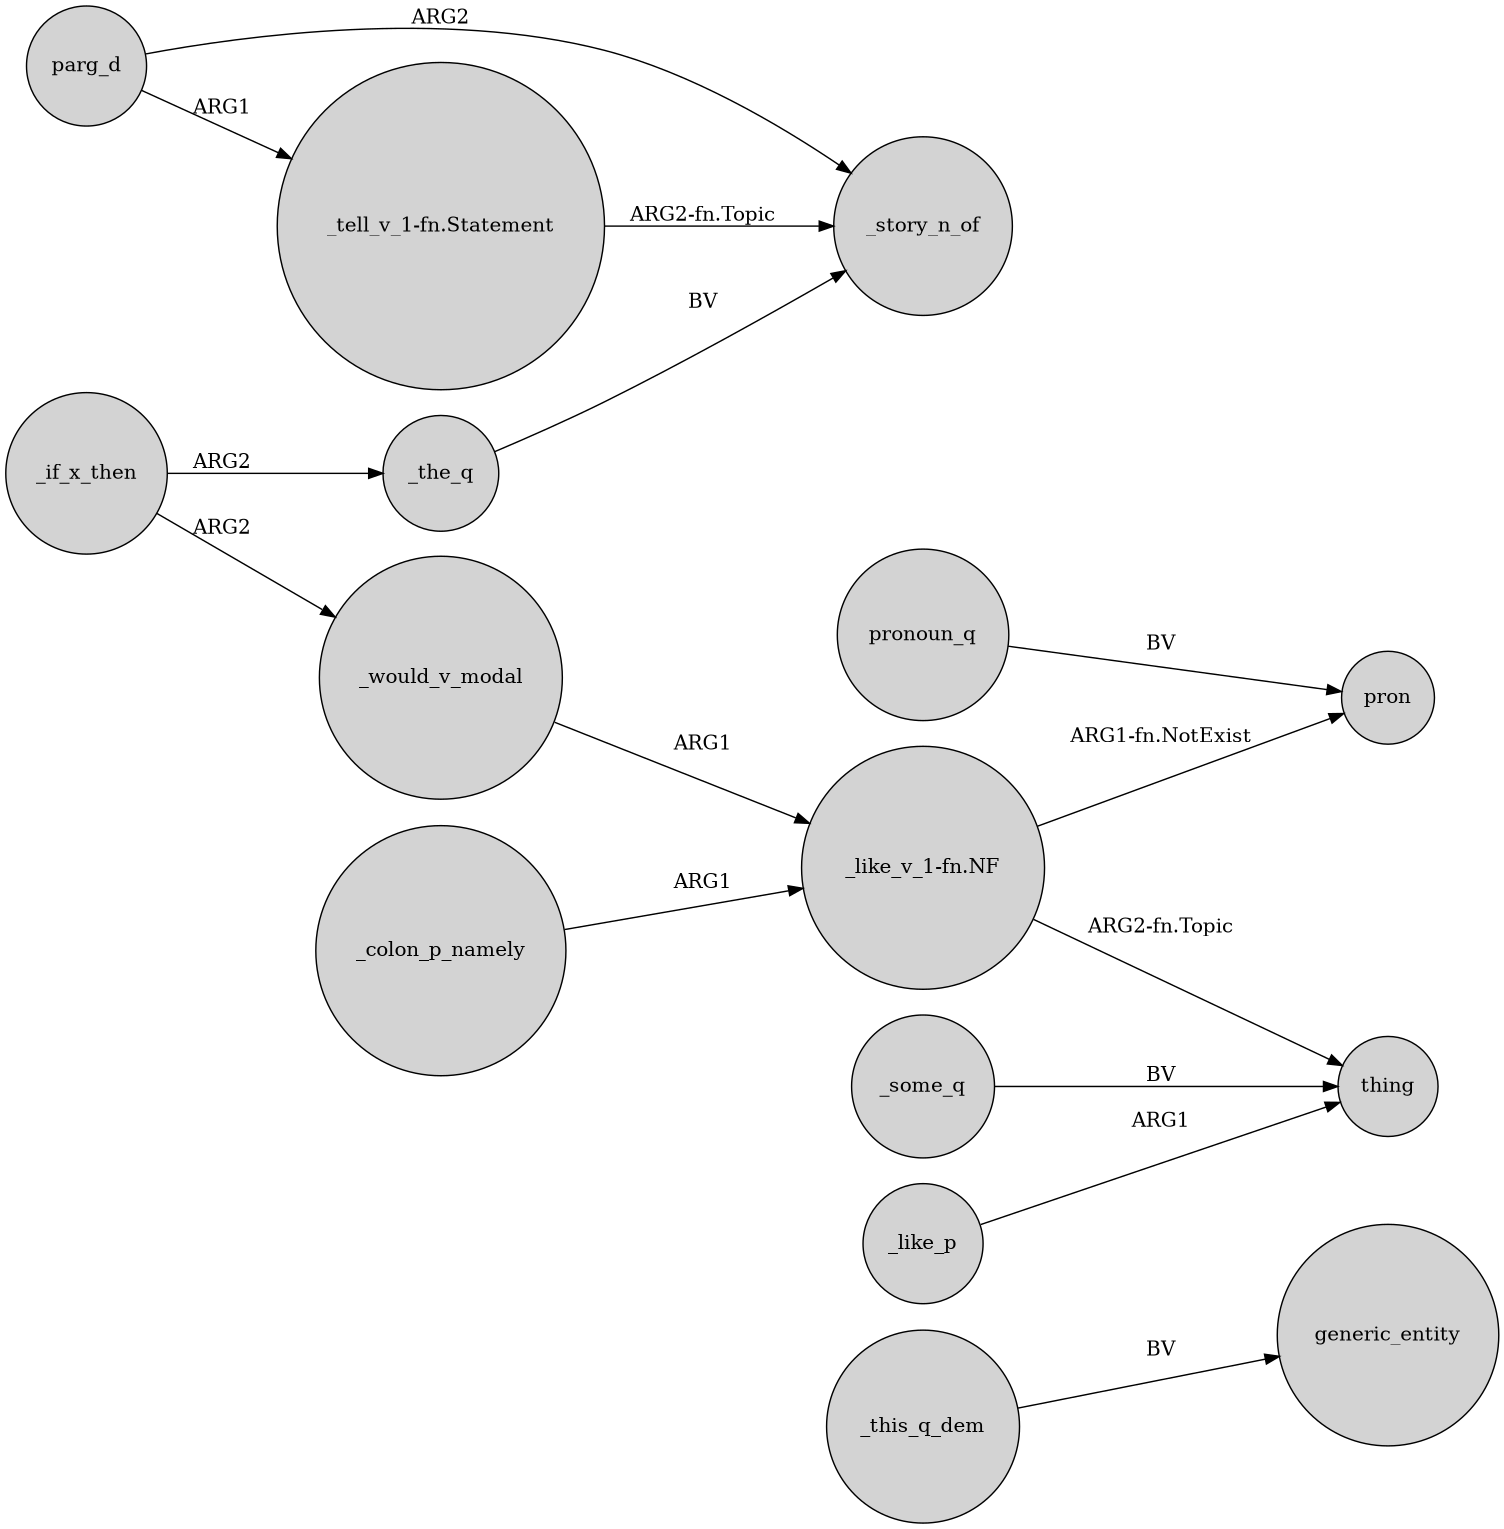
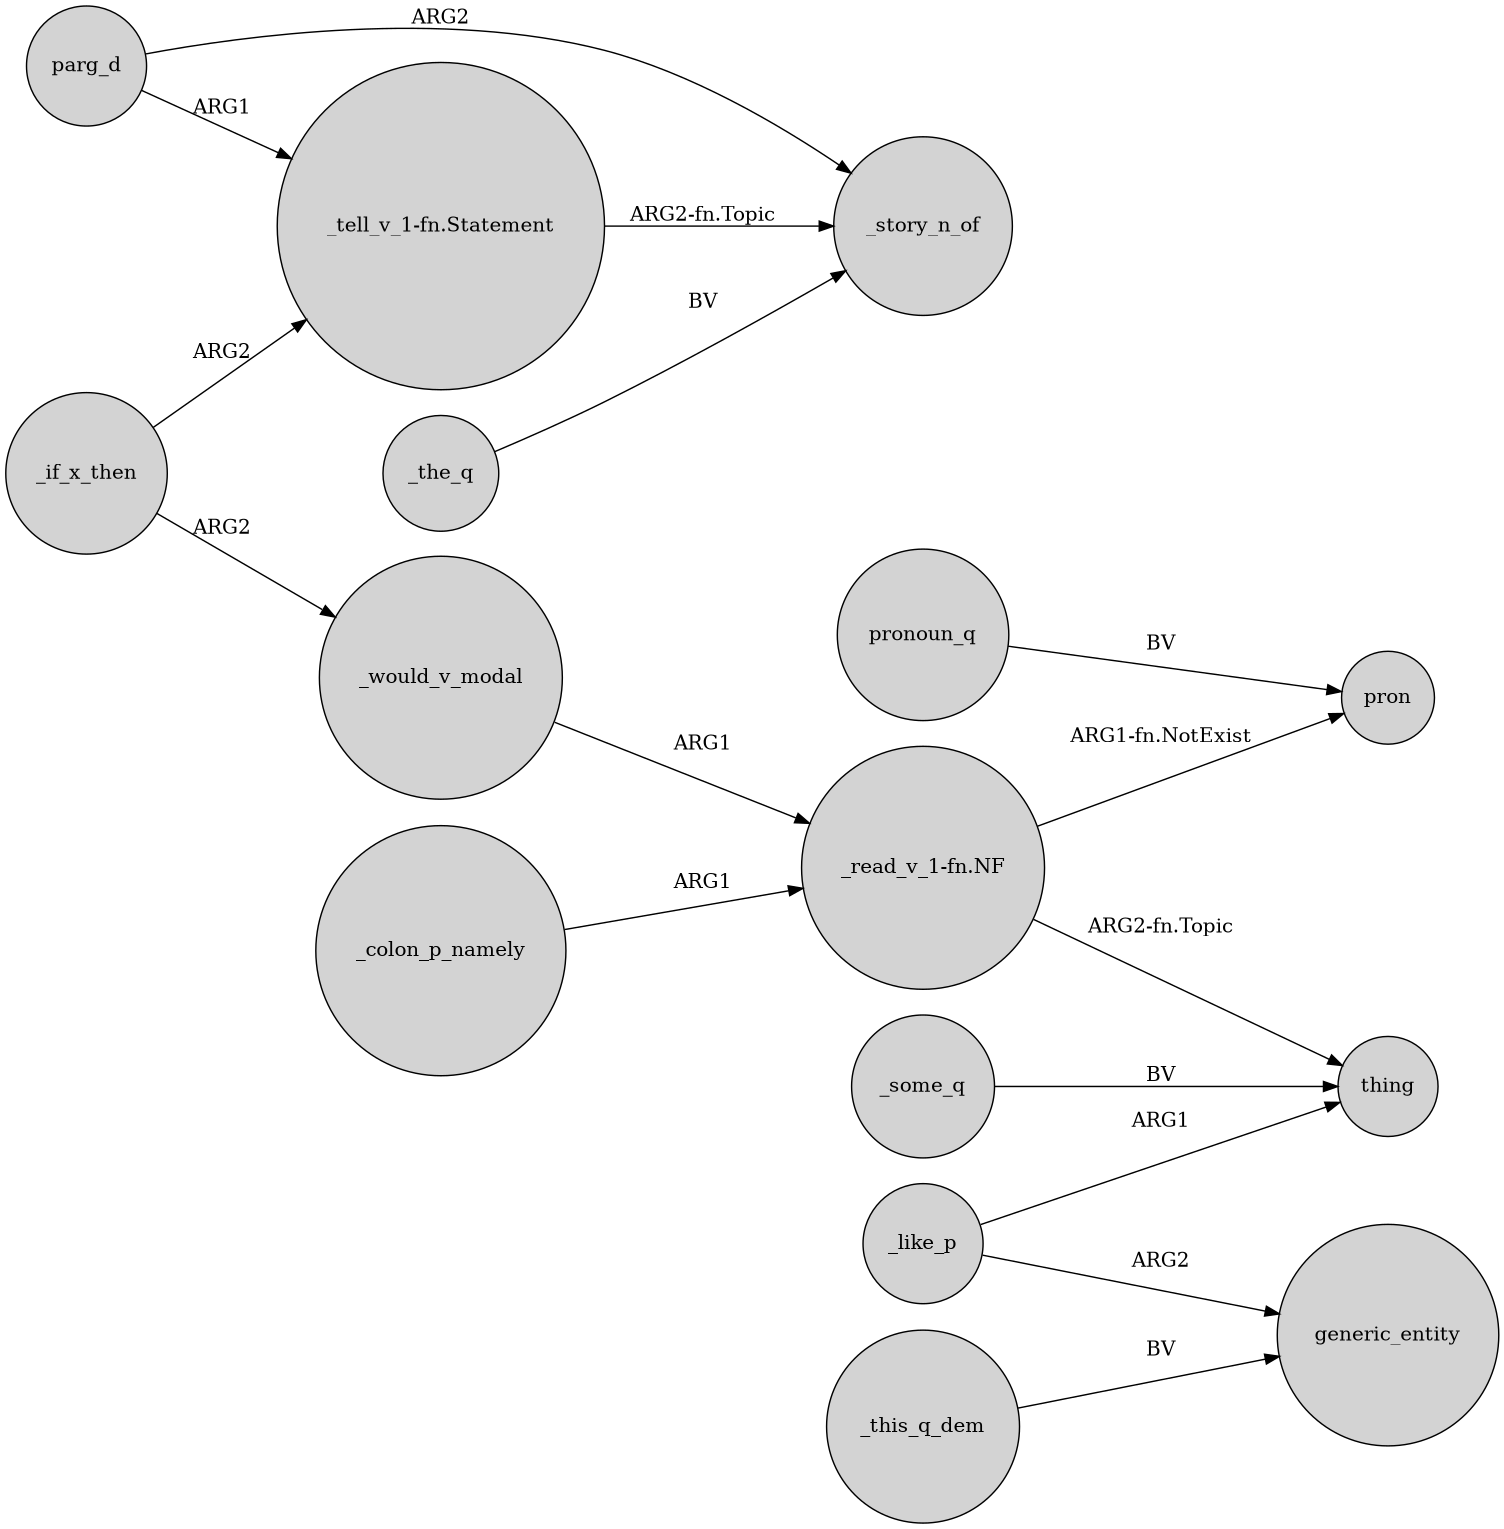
  digraph {
    rankdir=LR
    node [shape=circle style=filled]
    "_tell_v_1-fn.Statement"
    _story_n_of
    _if_x_then
    _would_v_modal
-   "_read_v_1-fn.NF" [label="_like_v_1-fn.NF"]
+   "_read_v_1-fn.NF"
    thing
    pron
    _this_q_dem
    generic_entity
    _like_p
    _the_q
    _some_q
    parg_d
    _colon_p_namely
    pronoun_q
    "_tell_v_1-fn.Statement" -> _story_n_of [label="ARG2-fn.Topic"]
-   _if_x_then -> _the_q [label=ARG2]
+   _if_x_then -> "_tell_v_1-fn.Statement" [label=ARG2]
    _if_x_then -> _would_v_modal [label=ARG2]
    _would_v_modal -> "_read_v_1-fn.NF" [label=ARG1]
    "_read_v_1-fn.NF" -> thing [label="ARG2-fn.Topic"]
    "_read_v_1-fn.NF" -> pron [label="ARG1-fn.NotExist"]
    _this_q_dem -> generic_entity [label=BV]
    _like_p -> thing [label=ARG1]
+   _like_p -> generic_entity [label=ARG2]
    _the_q -> _story_n_of [label=BV]
    _some_q -> thing [label=BV]
    parg_d -> "_tell_v_1-fn.Statement" [label=ARG1]
    parg_d -> _story_n_of [label=ARG2]
    _colon_p_namely -> "_read_v_1-fn.NF" [label=ARG1]
    pronoun_q -> pron [label=BV]
  }
